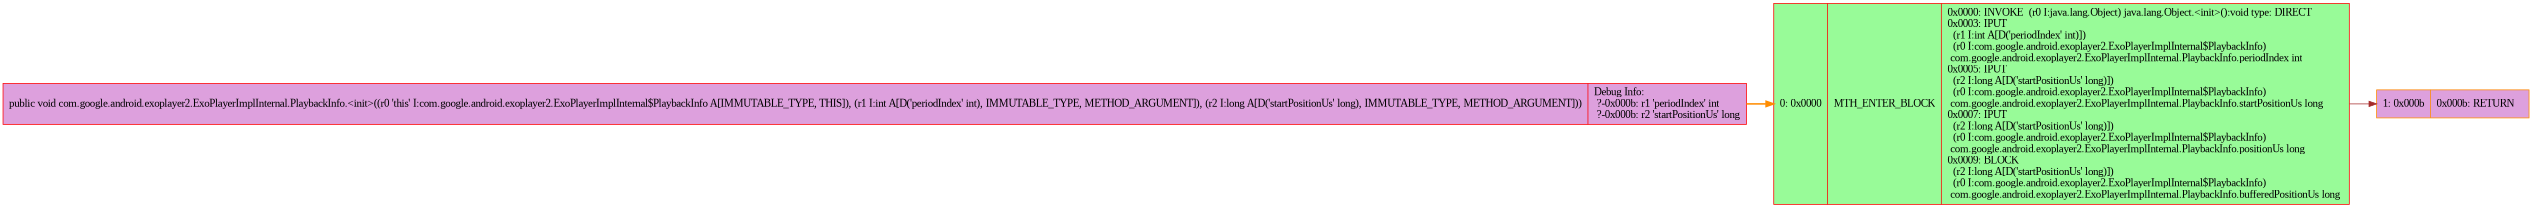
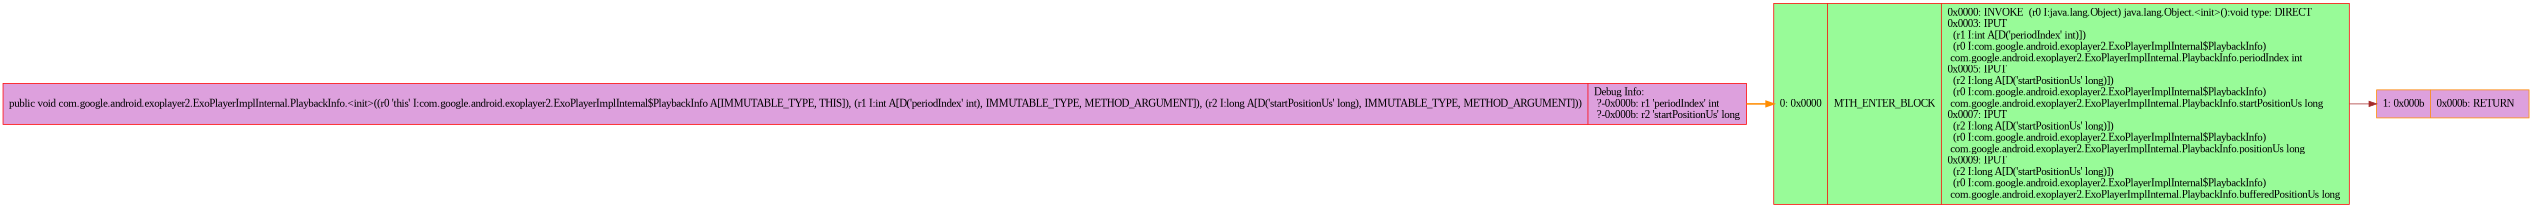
  digraph {
    rankdir=LR
    fontname="Liberation Serif"
    node [shape=record style=filled fillcolor=plum color=red fontname="Liberation Serif"]
    edge [fontname="Liberation Serif"]
-   n1 [label="{0\:\ 0x0000|MTH_ENTER_BLOCK\l|0x0000: INVOKE  (r0 I:java.lang.Object) java.lang.Object.\<init\>():void type: DIRECT \l0x0003: IPUT  \l  (r1 I:int A[D('periodIndex' int)])\l  (r0 I:com.google.android.exoplayer2.ExoPlayerImplInternal$PlaybackInfo)\l com.google.android.exoplayer2.ExoPlayerImplInternal.PlaybackInfo.periodIndex int \l0x0005: IPUT  \l  (r2 I:long A[D('startPositionUs' long)])\l  (r0 I:com.google.android.exoplayer2.ExoPlayerImplInternal$PlaybackInfo)\l com.google.android.exoplayer2.ExoPlayerImplInternal.PlaybackInfo.startPositionUs long \l0x0007: IPUT  \l  (r2 I:long A[D('startPositionUs' long)])\l  (r0 I:com.google.android.exoplayer2.ExoPlayerImplInternal$PlaybackInfo)\l com.google.android.exoplayer2.ExoPlayerImplInternal.PlaybackInfo.positionUs long \l0x0009: BLOCK  \l  (r2 I:long A[D('startPositionUs' long)])\l  (r0 I:com.google.android.exoplayer2.ExoPlayerImplInternal$PlaybackInfo)\l com.google.android.exoplayer2.ExoPlayerImplInternal.PlaybackInfo.bufferedPositionUs long \l}" fillcolor=palegreen]
+   n1 [label="{0\:\ 0x0000|MTH_ENTER_BLOCK\l|0x0000: INVOKE  (r0 I:java.lang.Object) java.lang.Object.\<init\>():void type: DIRECT \l0x0003: IPUT  \l  (r1 I:int A[D('periodIndex' int)])\l  (r0 I:com.google.android.exoplayer2.ExoPlayerImplInternal$PlaybackInfo)\l com.google.android.exoplayer2.ExoPlayerImplInternal.PlaybackInfo.periodIndex int \l0x0005: IPUT  \l  (r2 I:long A[D('startPositionUs' long)])\l  (r0 I:com.google.android.exoplayer2.ExoPlayerImplInternal$PlaybackInfo)\l com.google.android.exoplayer2.ExoPlayerImplInternal.PlaybackInfo.startPositionUs long \l0x0007: IPUT  \l  (r2 I:long A[D('startPositionUs' long)])\l  (r0 I:com.google.android.exoplayer2.ExoPlayerImplInternal$PlaybackInfo)\l com.google.android.exoplayer2.ExoPlayerImplInternal.PlaybackInfo.positionUs long \l0x0009: IPUT  \l  (r2 I:long A[D('startPositionUs' long)])\l  (r0 I:com.google.android.exoplayer2.ExoPlayerImplInternal$PlaybackInfo)\l com.google.android.exoplayer2.ExoPlayerImplInternal.PlaybackInfo.bufferedPositionUs long \l}" fillcolor=palegreen]
    n2 [label="{1\:\ 0x000b|0x000b: RETURN   \l}" color=darkorange]
    n3 [label="{public void com.google.android.exoplayer2.ExoPlayerImplInternal.PlaybackInfo.\<init\>((r0 'this' I:com.google.android.exoplayer2.ExoPlayerImplInternal$PlaybackInfo A[IMMUTABLE_TYPE, THIS]), (r1 I:int A[D('periodIndex' int), IMMUTABLE_TYPE, METHOD_ARGUMENT]), (r2 I:long A[D('startPositionUs' long), IMMUTABLE_TYPE, METHOD_ARGUMENT]))  | Debug Info:\l  ?\-0x000b: r1 'periodIndex' int\l  ?\-0x000b: r2 'startPositionUs' long\l}"]
    n1 -> n2 [color=brown style=solid]
    n3 -> n1 [color=darkorange style=bold]
  }
